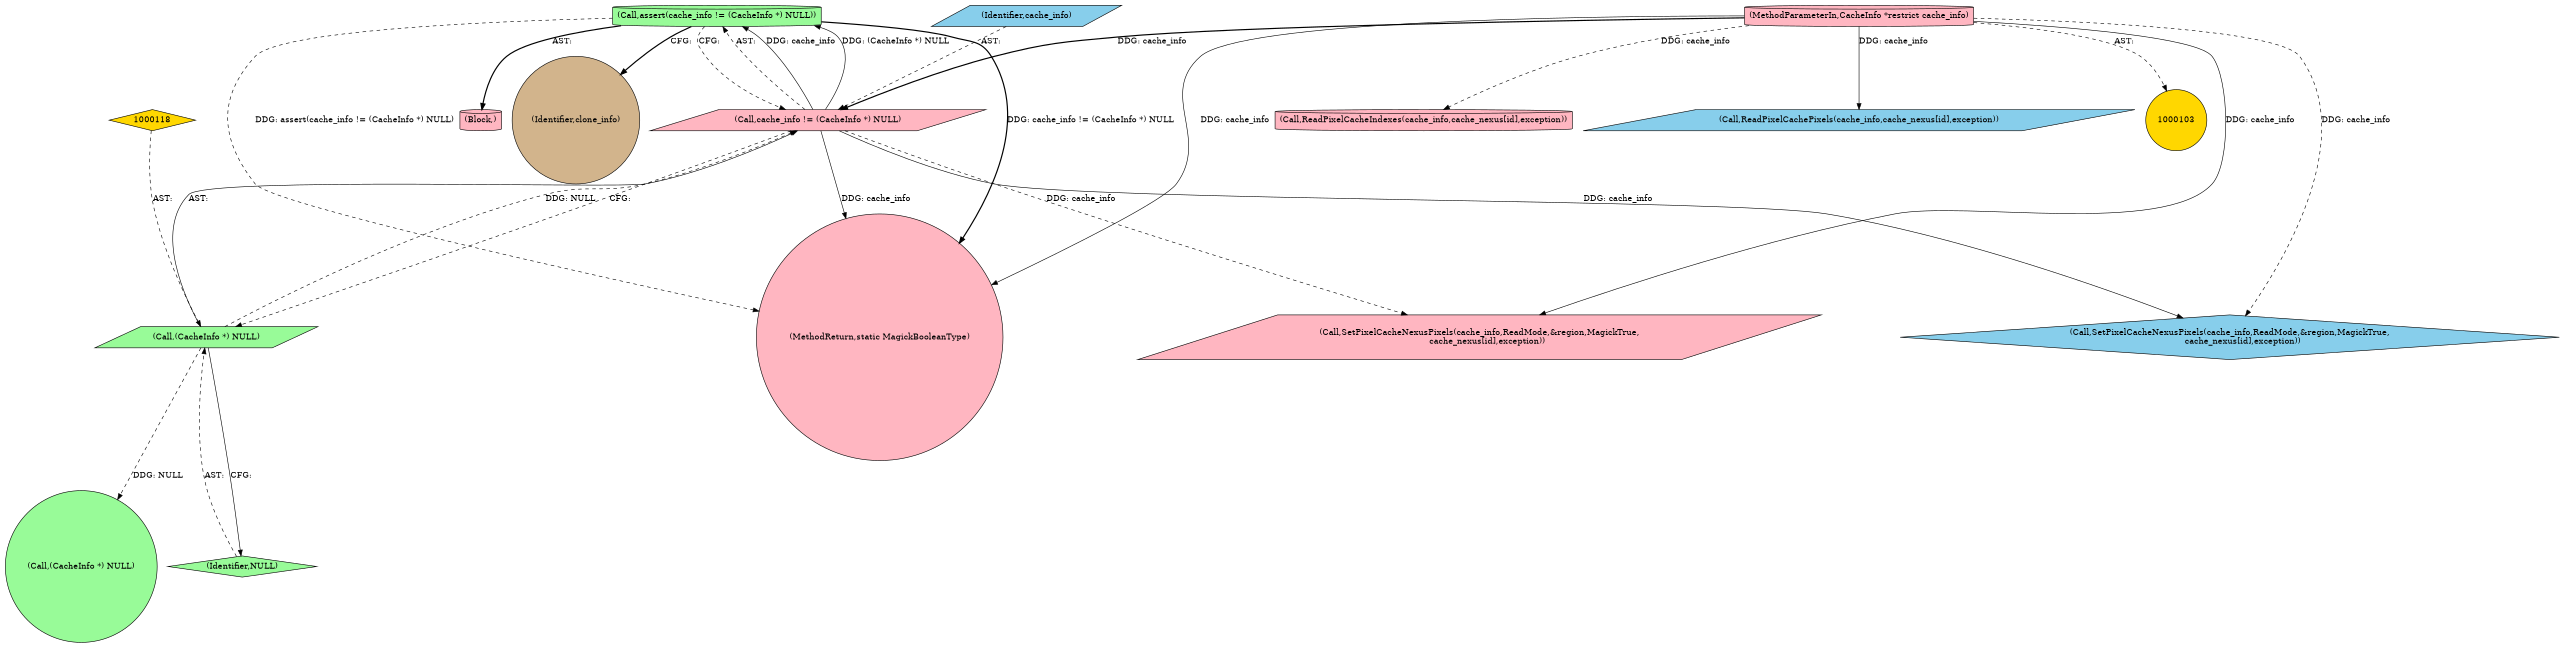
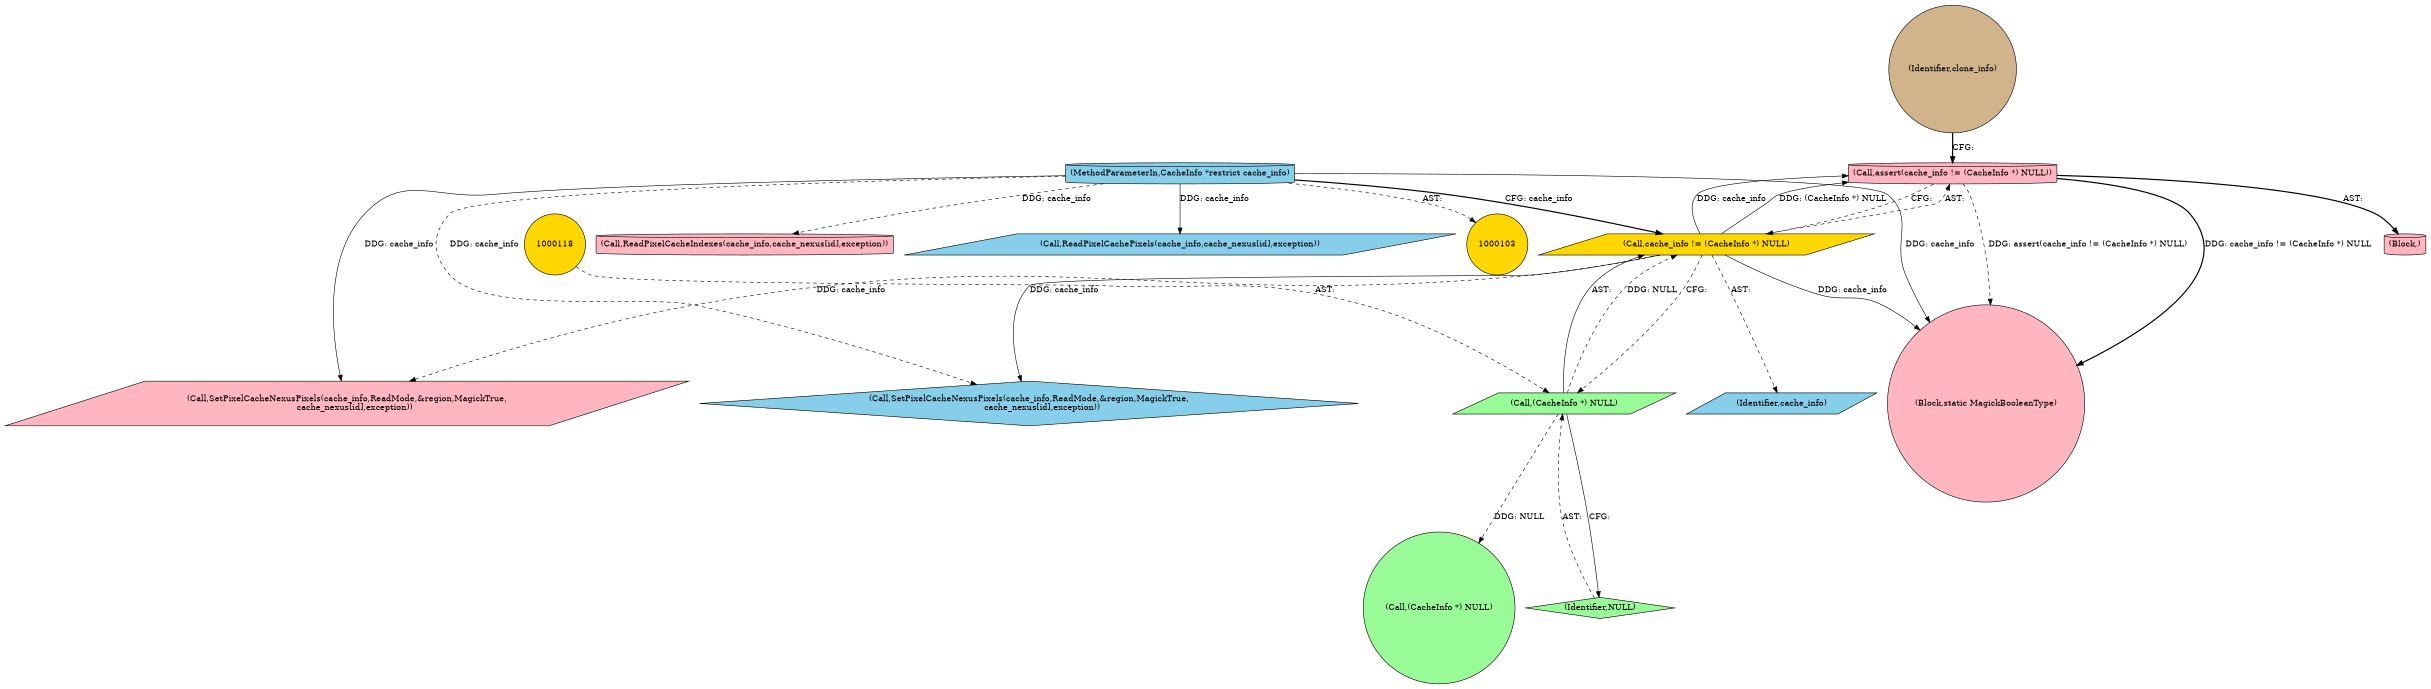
  digraph {
    node [fillcolor=lightpink shape=parallelogram style=filled]
    edge [style=dashed]
-   n1 [fillcolor=palegreen label="(Call,assert(cache_info != (CacheInfo *) NULL))" shape=cylinder]
-   n2 [label="(Call,cache_info != (CacheInfo *) NULL)"]
-   n3 [label="(MethodReturn,static MagickBooleanType)" shape=circle]
+   n1 [label="(Call,assert(cache_info != (CacheInfo *) NULL))" shape=cylinder]
+   n2 [fillcolor=gold label="(Call,cache_info != (CacheInfo *) NULL)"]
+   n3 [label="(Block,static MagickBooleanType)" shape=circle]
    n4 [label="(Block,)" shape=cylinder]
    n5 [fillcolor=palegreen label="(Call,(CacheInfo *) NULL)"]
    n6 [label="(Call,SetPixelCacheNexusPixels(cache_info,ReadMode,&region,MagickTrue,\n      cache_nexus[id],exception))"]
    n7 [fillcolor=skyblue label="(Call,SetPixelCacheNexusPixels(cache_info,ReadMode,&region,MagickTrue,\n          cache_nexus[id],exception))" shape=diamond]
    n8 [fillcolor=palegreen label="(Call,(CacheInfo *) NULL)" shape=circle]
    n9 [fillcolor=palegreen label="(Identifier,NULL)" shape=diamond]
-   n10 [label="(MethodParameterIn,CacheInfo *restrict cache_info)" shape=cylinder]
+   n10 [fillcolor=skyblue label="(MethodParameterIn,CacheInfo *restrict cache_info)" shape=cylinder]
    n11 [label="(Call,ReadPixelCacheIndexes(cache_info,cache_nexus[id],exception))" shape=cylinder]
    n12 [fillcolor=skyblue label="(Call,ReadPixelCachePixels(cache_info,cache_nexus[id],exception))"]
    1000103 [fillcolor=gold shape=circle]
    n14 [fillcolor=tan label="(Identifier,clone_info)" shape=circle]
    n15 [fillcolor=skyblue label="(Identifier,cache_info)"]
-   1000118 [fillcolor=gold shape=diamond]
+   1000118 [fillcolor=gold shape=circle]
    n1 -> n2 [label="CFG: "]
    n1 -> n3 [label="DDG: assert(cache_info != (CacheInfo *) NULL)"]
    n1 -> n3 [label="DDG: cache_info != (CacheInfo *) NULL" style=bold]
    n1 -> n4 [label="AST: " style=bold]
    n2 -> n1 [label="AST: "]
    n2 -> n1 [label="DDG: cache_info" style=solid]
    n2 -> n1 [label="DDG: (CacheInfo *) NULL" style=solid]
    n2 -> n3 [label="DDG: cache_info" style=solid]
    n2 -> n5 [label="CFG: "]
    n2 -> n6 [label="DDG: cache_info"]
    n2 -> n7 [label="DDG: cache_info" style=solid]
    n5 -> n2 [label="AST: " style=solid]
    n5 -> n2 [label="DDG: NULL"]
    n5 -> n8 [label="DDG: NULL"]
    n5 -> n9 [label="CFG: " style=solid]
    n9 -> n5 [label="AST: "]
-   n10 -> n2 [label="DDG: cache_info" style=bold]
+   n10 -> n2 [label="CFG: cache_info" style=bold]
    n10 -> n3 [label="DDG: cache_info" style=solid]
    n10 -> n6 [label="DDG: cache_info" style=solid]
    n10 -> n7 [label="DDG: cache_info"]
    n10 -> n11 [label="DDG: cache_info"]
    n10 -> n12 [label="DDG: cache_info" style=solid]
    n10 -> 1000103 [label="AST: "]
-   n1 -> n14 [label="CFG: " style=bold]
-   n15 -> n2 [label="AST: "]
+   n14 -> n1 [label="CFG: " style=bold]
+   n2 -> n15 [label="AST: "]
    1000118 -> n5 [label="AST: "]
  }
